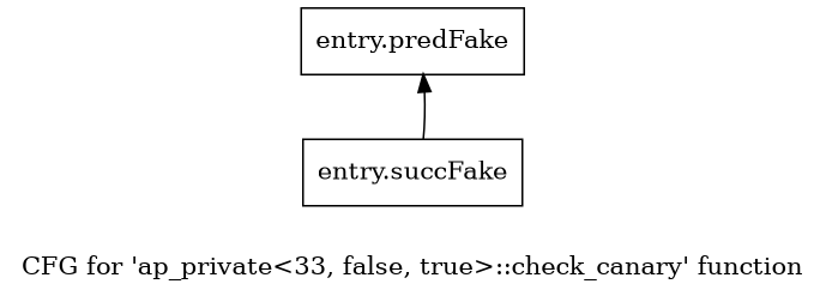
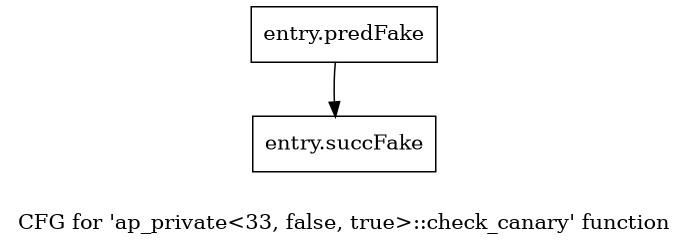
  digraph {
    label="CFG for 'ap_private\<33, false, true\>::check_canary' function"
    node [shape=record]
    n1 [label="{entry.predFake}"]
    n2 [filename="/home/omerfaruk/tools/Xilinx/Vitis_HLS/2023.2/include/etc/ap_private.h" label="{entry.succFake}" linenumber=1384]
-   n2 -> n1 [execusionnum=0 filename="/home/omerfaruk/tools/Xilinx/Vitis_HLS/2023.2/include/etc/ap_private.h"]
+   n1 -> n2 [execusionnum=0 filename="/home/omerfaruk/tools/Xilinx/Vitis_HLS/2023.2/include/etc/ap_private.h"]
  }
